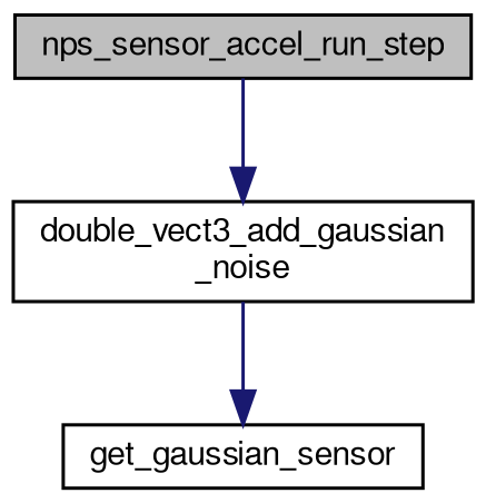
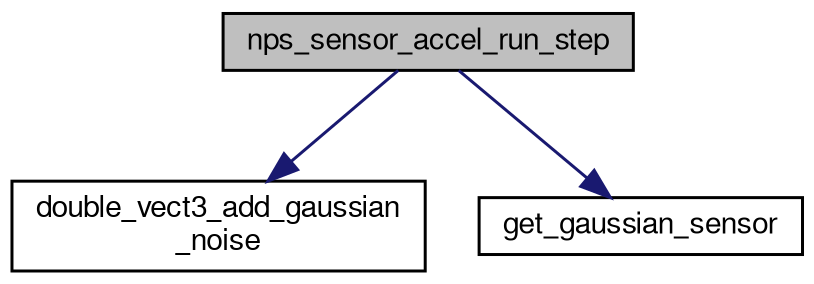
  digraph {
    rankdir=TB
    node [color=black fillcolor=white fontname=FreeSans fontsize=10 shape=record style=filled]
    edge [color=midnightblue fontname=FreeSans fontsize=10 labelfontname=FreeSans labelfontsize=10 style=solid]
    n1 [fillcolor=grey75 fontcolor=black height=0.2 label=nps_sensor_accel_run_step width=0.4]
    n2 [height=0.2 label="double_vect3_add_gaussian\l_noise" width=0.4]
    n3 [height=0.2 label=get_gaussian_sensor width=0.4]
    n1 -> n2
-   n2 -> n3
+   n1 -> n3
  }
